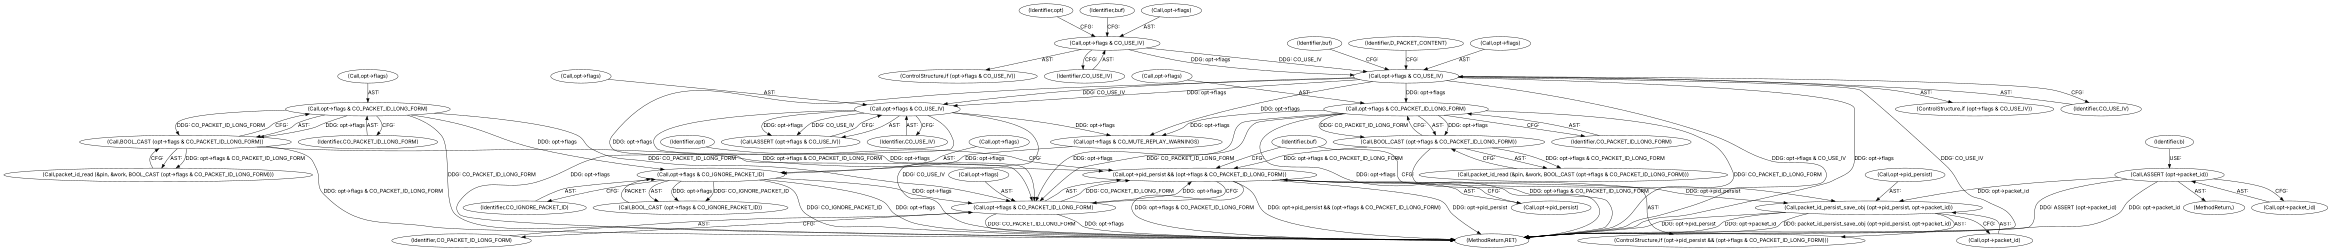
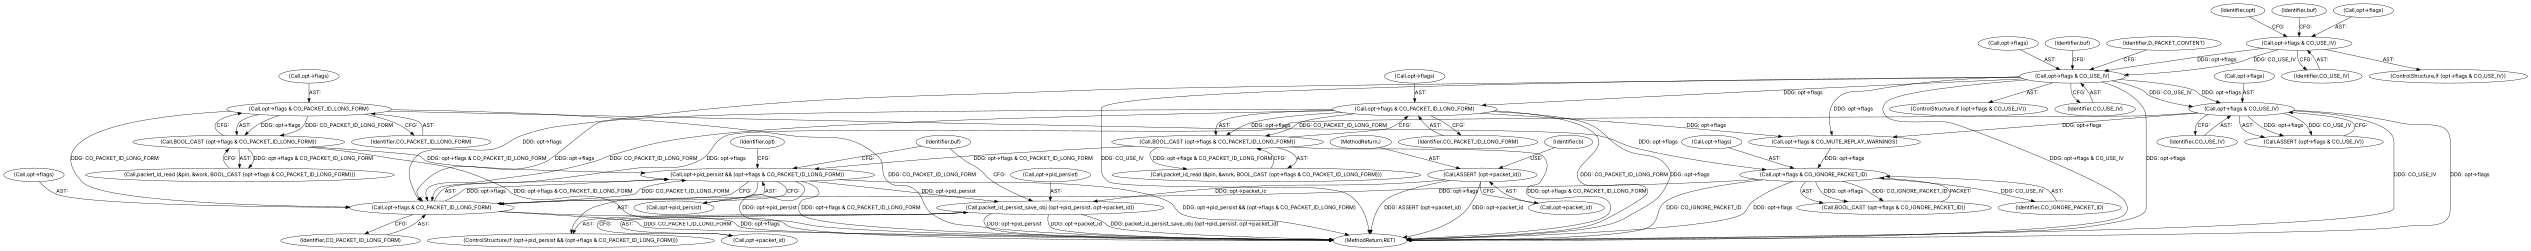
  digraph {
    fontname=Inter
    node [fontname=Inter]
    edge [fontname=Inter]
    n1 [label="(Call,packet_id_persist_save_obj (opt->pid_persist, opt->packet_id))"]
    n2 [label="(ControlStructure,if (opt->pid_persist && (opt->flags & CO_PACKET_ID_LONG_FORM)))"]
    n3 [label="(MethodReturn,RET)"]
    n4 [label="(Call,opt->packet_id)"]
    n5 [label="(Call,opt->pid_persist && (opt->flags & CO_PACKET_ID_LONG_FORM))"]
    n6 [label="(Call,opt->flags & CO_PACKET_ID_LONG_FORM)"]
    n7 [label="(Call,opt->pid_persist)"]
    n8 [label="(Identifier,CO_PACKET_ID_LONG_FORM)"]
    n9 [label="(Call,BOOL_CAST (opt->flags & CO_PACKET_ID_LONG_FORM))"]
    n10 [label="(Call,opt->flags & CO_PACKET_ID_LONG_FORM)"]
    n11 [label="(Call,packet_id_read (&pin, &work, BOOL_CAST (opt->flags & CO_PACKET_ID_LONG_FORM)))"]
    n12 [label="(Identifier,CO_PACKET_ID_LONG_FORM)"]
    n13 [label="(Call,opt->flags & CO_MUTE_REPLAY_WARNINGS)"]
    n14 [label="(Call,opt->flags & CO_IGNORE_PACKET_ID)"]
    n15 [label="(Call,opt->flags & CO_USE_IV)"]
    n16 [label="(Call,opt->flags & CO_USE_IV)"]
    n17 [label="(ControlStructure,if (opt->flags & CO_USE_IV))"]
    n18 [label="(Identifier,CO_USE_IV)"]
    n19 [label="(Identifier,CO_USE_IV)"]
    n20 [label="(Call,ASSERT (opt->flags & CO_USE_IV))"]
    n21 [label="(Call,opt->flags & CO_USE_IV)"]
    n22 [label="(ControlStructure,if (opt->flags & CO_USE_IV))"]
    n23 [label="(Identifier,CO_USE_IV)"]
    n24 [label="(Call,BOOL_CAST (opt->flags & CO_PACKET_ID_LONG_FORM))"]
    n25 [label="(Call,opt->flags & CO_PACKET_ID_LONG_FORM)"]
    n26 [label="(Call,packet_id_read (&pin, &work, BOOL_CAST (opt->flags & CO_PACKET_ID_LONG_FORM)))"]
    n27 [label="(Identifier,CO_PACKET_ID_LONG_FORM)"]
    n28 [label="(Identifier,CO_IGNORE_PACKET_ID)"]
    n29 [label="(Call,BOOL_CAST (opt->flags & CO_IGNORE_PACKET_ID))"]
    n30 [label="(Call,ASSERT (opt->packet_id))"]
    n31 [label="(MethodReturn,)"]
    n32 [label="(Call,opt->packet_id)"]
    n33 [label="(Identifier,opt)"]
    n34 [label="(Call,opt->flags)"]
    n35 [label="(Call,opt->pid_persist)"]
    n36 [label="(Call,opt->flags)"]
    n37 [label="(Identifier,buf)"]
    n38 [label="(Call,opt->flags)"]
    n39 [label="(Call,opt->flags)"]
    n40 [label="(Identifier,buf)"]
    n41 [label="(Identifier,opt)"]
    n42 [label="(Identifier,b)"]
    n43 [label="(Call,opt->flags)"]
    n44 [label="(Identifier,buf)"]
    n45 [label="(Identifier,D_PACKET_CONTENT)"]
    n46 [label="(Call,opt->flags)"]
    n47 [label="(Call,opt->flags)"]
    n1 -> n2 [label="AST: "]
    n1 -> n3 [label="DDG: opt->pid_persist"]
    n1 -> n3 [label="DDG: opt->packet_id"]
    n1 -> n3 [label="DDG: packet_id_persist_save_obj (opt->pid_persist, opt->packet_id)"]
    n1 -> n4 [label="CFG: "]
    n4 -> n1 [label="AST: "]
    n5 -> n1 [label="DDG: opt->pid_persist"]
    n5 -> n2 [label="AST: "]
    n5 -> n3 [label="DDG: opt->flags & CO_PACKET_ID_LONG_FORM"]
    n5 -> n3 [label="DDG: opt->pid_persist && (opt->flags & CO_PACKET_ID_LONG_FORM)"]
    n5 -> n3 [label="DDG: opt->pid_persist"]
    n5 -> n6 [label="CFG: "]
    n5 -> n7 [label="CFG: "]
    n6 -> n3 [label="DDG: CO_PACKET_ID_LONG_FORM"]
    n6 -> n3 [label="DDG: opt->flags"]
    n6 -> n5 [label="AST: "]
    n6 -> n5 [label="DDG: opt->flags"]
    n6 -> n5 [label="DDG: CO_PACKET_ID_LONG_FORM"]
    n6 -> n8 [label="CFG: "]
    n7 -> n5 [label="AST: "]
    n8 -> n6 [label="AST: "]
    n9 -> n3 [label="DDG: opt->flags & CO_PACKET_ID_LONG_FORM"]
    n9 -> n5 [label="DDG: opt->flags & CO_PACKET_ID_LONG_FORM"]
    n9 -> n10 [label="CFG: "]
    n9 -> n11 [label="AST: "]
    n9 -> n11 [label="DDG: opt->flags & CO_PACKET_ID_LONG_FORM"]
    n10 -> n3 [label="DDG: CO_PACKET_ID_LONG_FORM"]
    n10 -> n3 [label="DDG: opt->flags"]
    n10 -> n6 [label="DDG: opt->flags"]
    n10 -> n6 [label="DDG: CO_PACKET_ID_LONG_FORM"]
    n10 -> n9 [label="AST: "]
    n10 -> n9 [label="DDG: opt->flags"]
    n10 -> n9 [label="DDG: CO_PACKET_ID_LONG_FORM"]
    n10 -> n12 [label="CFG: "]
    n10 -> n13 [label="DDG: opt->flags"]
    n11 -> n9 [label="CFG: "]
    n12 -> n10 [label="AST: "]
    n13 -> n14 [label="DDG: opt->flags"]
    n14 -> n3 [label="DDG: CO_IGNORE_PACKET_ID"]
    n14 -> n3 [label="DDG: opt->flags"]
    n14 -> n6 [label="DDG: opt->flags"]
-   n14 -> n28 [label="CFG: "]
+   n14 -> n28 [label="DDG: CO_USE_IV"]
    n14 -> n29 [label="AST: "]
    n14 -> n29 [label="DDG: opt->flags"]
    n14 -> n29 [label="DDG: CO_IGNORE_PACKET_ID"]
    n15 -> n3 [label="DDG: CO_USE_IV"]
    n15 -> n3 [label="DDG: opt->flags & CO_USE_IV"]
    n15 -> n3 [label="DDG: opt->flags"]
    n15 -> n6 [label="DDG: opt->flags"]
    n15 -> n10 [label="DDG: opt->flags"]
    n15 -> n13 [label="DDG: opt->flags"]
    n15 -> n16 [label="DDG: opt->flags"]
    n15 -> n16 [label="DDG: CO_USE_IV"]
    n15 -> n17 [label="AST: "]
    n15 -> n18 [label="CFG: "]
    n16 -> n3 [label="DDG: opt->flags"]
    n16 -> n3 [label="DDG: CO_USE_IV"]
    n16 -> n6 [label="DDG: opt->flags"]
    n16 -> n13 [label="DDG: opt->flags"]
    n16 -> n19 [label="CFG: "]
    n16 -> n20 [label="AST: "]
    n16 -> n20 [label="DDG: opt->flags"]
    n16 -> n20 [label="DDG: CO_USE_IV"]
    n18 -> n15 [label="AST: "]
    n19 -> n16 [label="AST: "]
    n20 -> n16 [label="CFG: "]
    n21 -> n15 [label="DDG: opt->flags"]
    n21 -> n15 [label="DDG: CO_USE_IV"]
    n21 -> n22 [label="AST: "]
    n21 -> n23 [label="CFG: "]
    n23 -> n21 [label="AST: "]
    n24 -> n3 [label="DDG: opt->flags & CO_PACKET_ID_LONG_FORM"]
    n24 -> n5 [label="DDG: opt->flags & CO_PACKET_ID_LONG_FORM"]
    n24 -> n25 [label="CFG: "]
    n24 -> n26 [label="AST: "]
    n24 -> n26 [label="DDG: opt->flags & CO_PACKET_ID_LONG_FORM"]
    n25 -> n3 [label="DDG: CO_PACKET_ID_LONG_FORM"]
    n25 -> n6 [label="DDG: CO_PACKET_ID_LONG_FORM"]
    n25 -> n14 [label="DDG: opt->flags"]
    n25 -> n24 [label="AST: "]
    n25 -> n24 [label="DDG: opt->flags"]
    n25 -> n24 [label="DDG: CO_PACKET_ID_LONG_FORM"]
    n25 -> n27 [label="CFG: "]
    n26 -> n24 [label="CFG: "]
    n27 -> n25 [label="AST: "]
    n28 -> n14 [label="AST: "]
    n29 -> n14 [label="PACKET: "]
    n30 -> n1 [label="DDG: opt->packet_id"]
    n30 -> n3 [label="DDG: ASSERT (opt->packet_id)"]
    n30 -> n3 [label="DDG: opt->packet_id"]
-   n30 -> n31 [label="AST: "]
+   n31 -> n30 [label="AST: "]
    n30 -> n32 [label="CFG: "]
    n32 -> n30 [label="AST: "]
    n33 -> n21 [label="CFG: "]
    n34 -> n14 [label="AST: "]
    n35 -> n1 [label="AST: "]
    n36 -> n10 [label="AST: "]
    n37 -> n1 [label="CFG: "]
    n37 -> n5 [label="CFG: "]
    n38 -> n25 [label="AST: "]
    n39 -> n15 [label="AST: "]
    n40 -> n21 [label="CFG: "]
    n41 -> n5 [label="CFG: "]
    n42 -> n30 [label="USE: "]
    n43 -> n21 [label="AST: "]
    n44 -> n15 [label="CFG: "]
    n45 -> n15 [label="CFG: "]
    n46 -> n6 [label="AST: "]
    n47 -> n16 [label="AST: "]
  }
